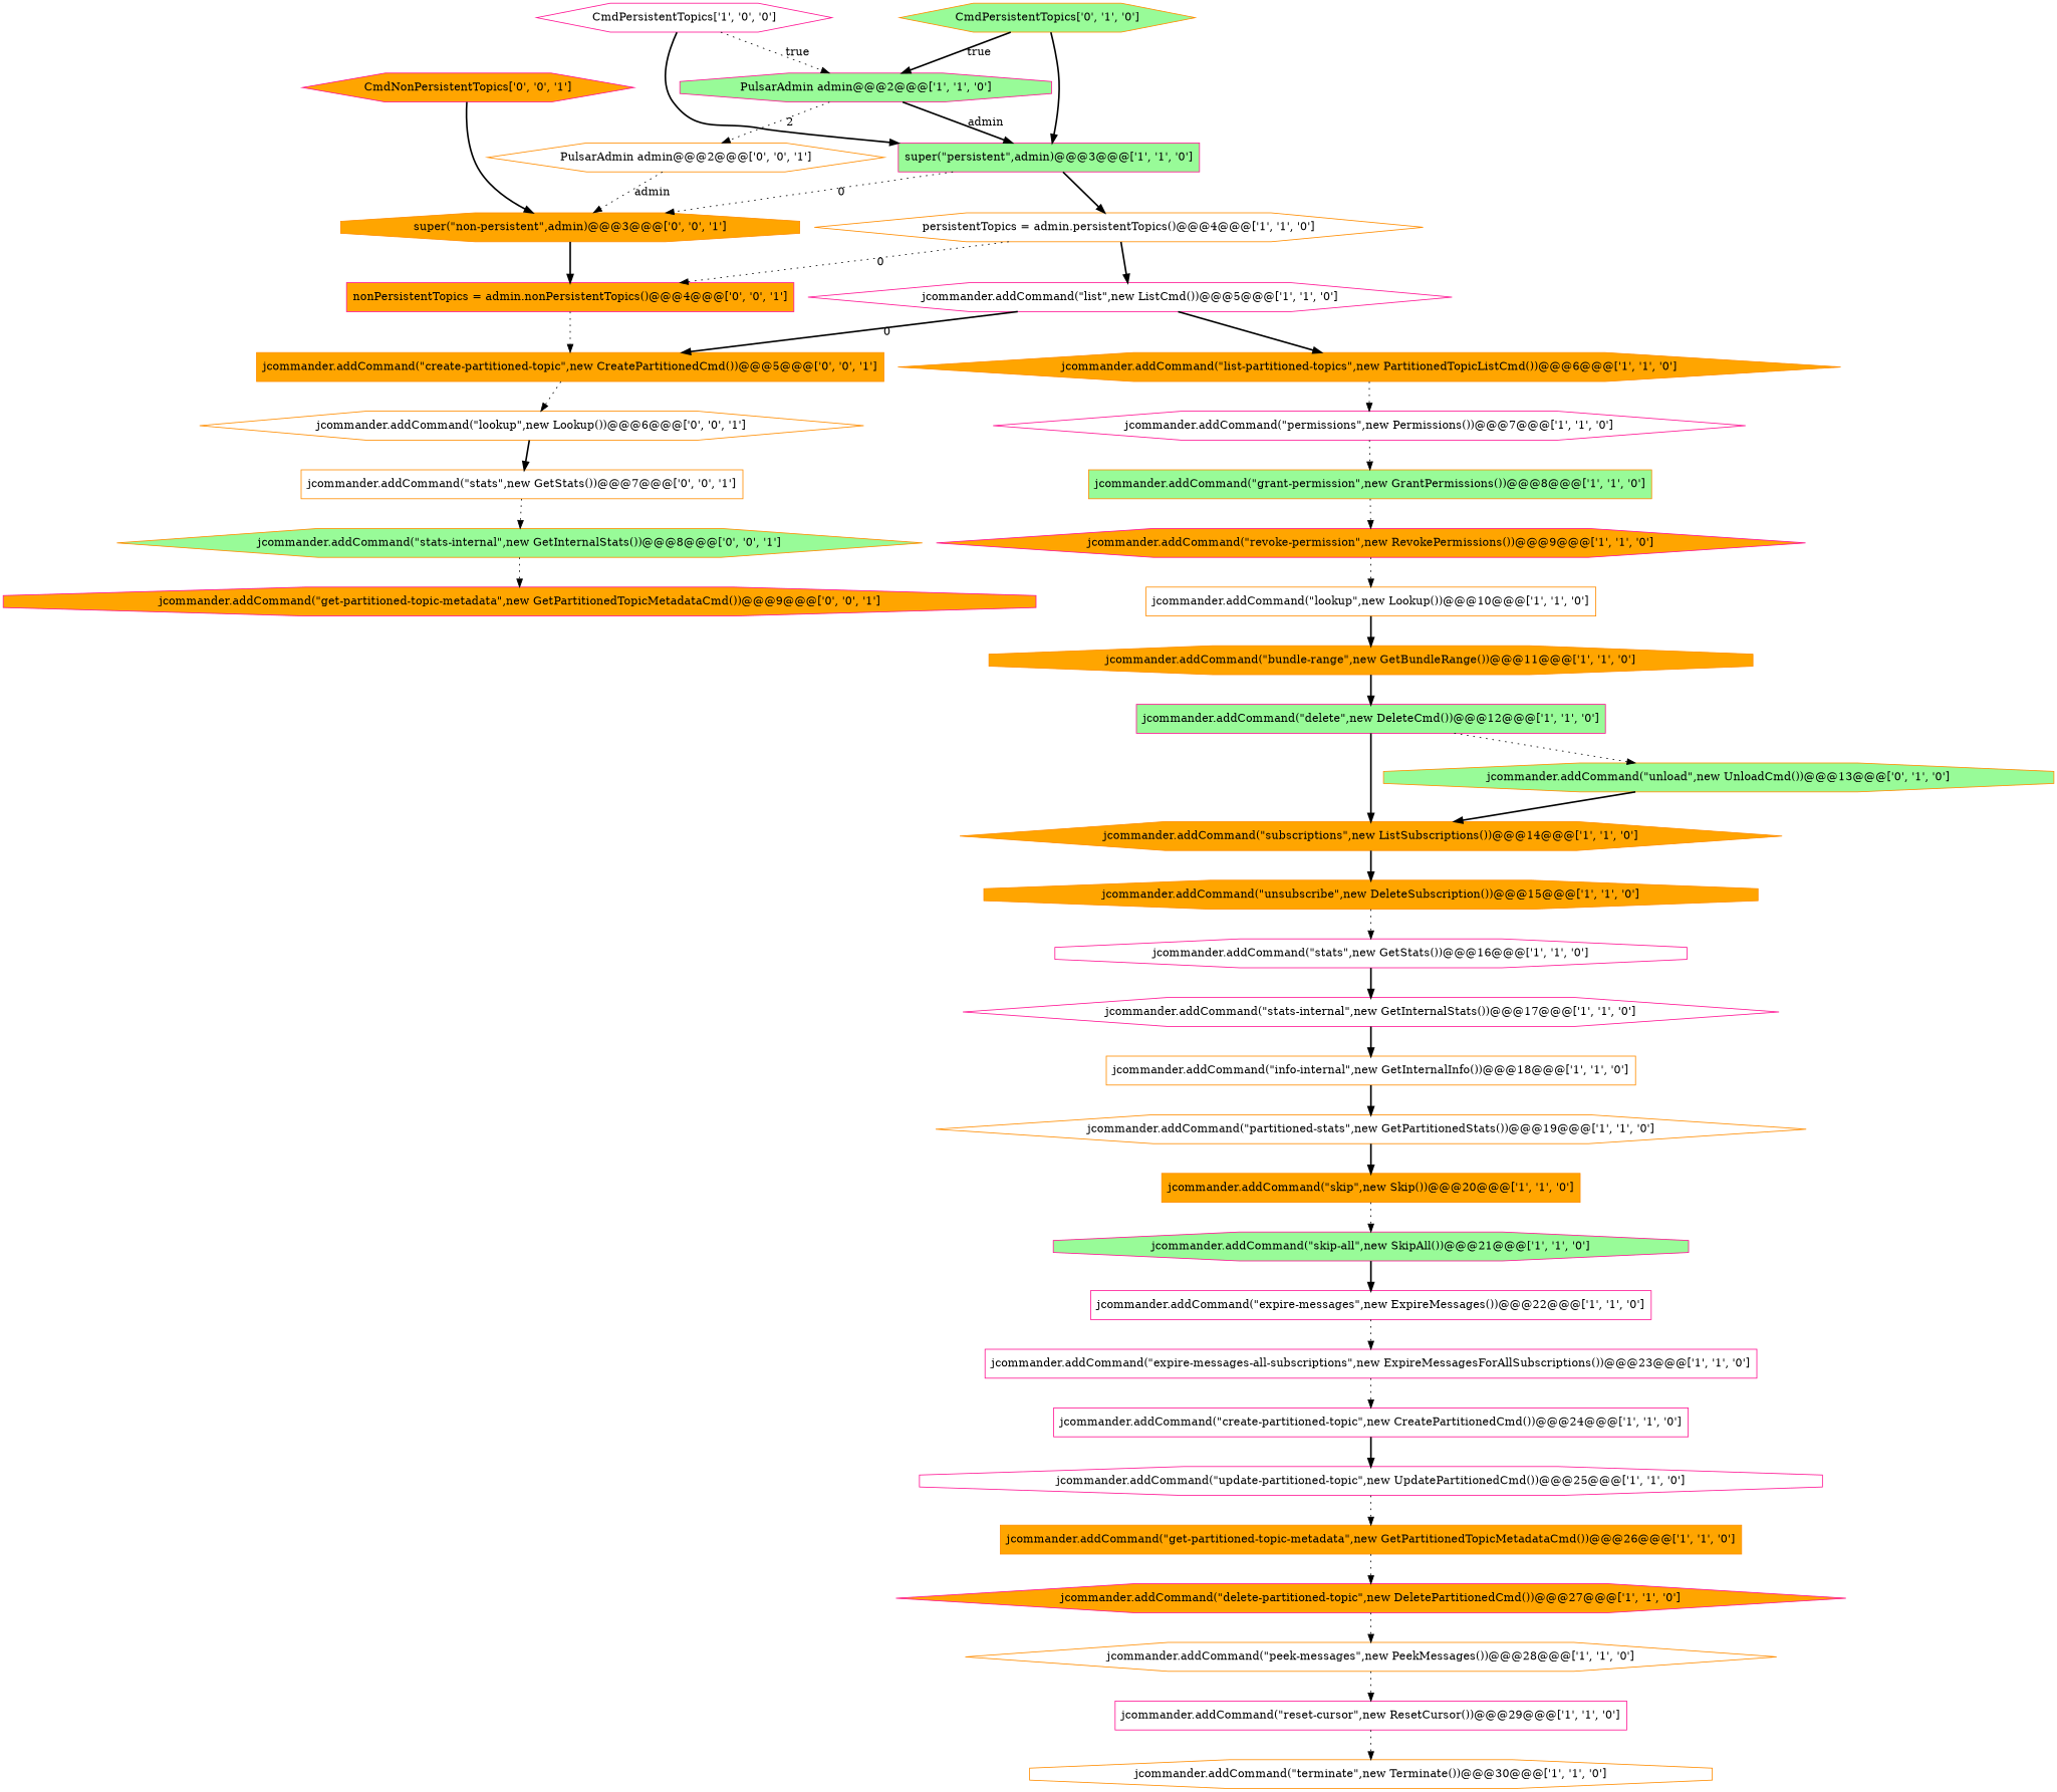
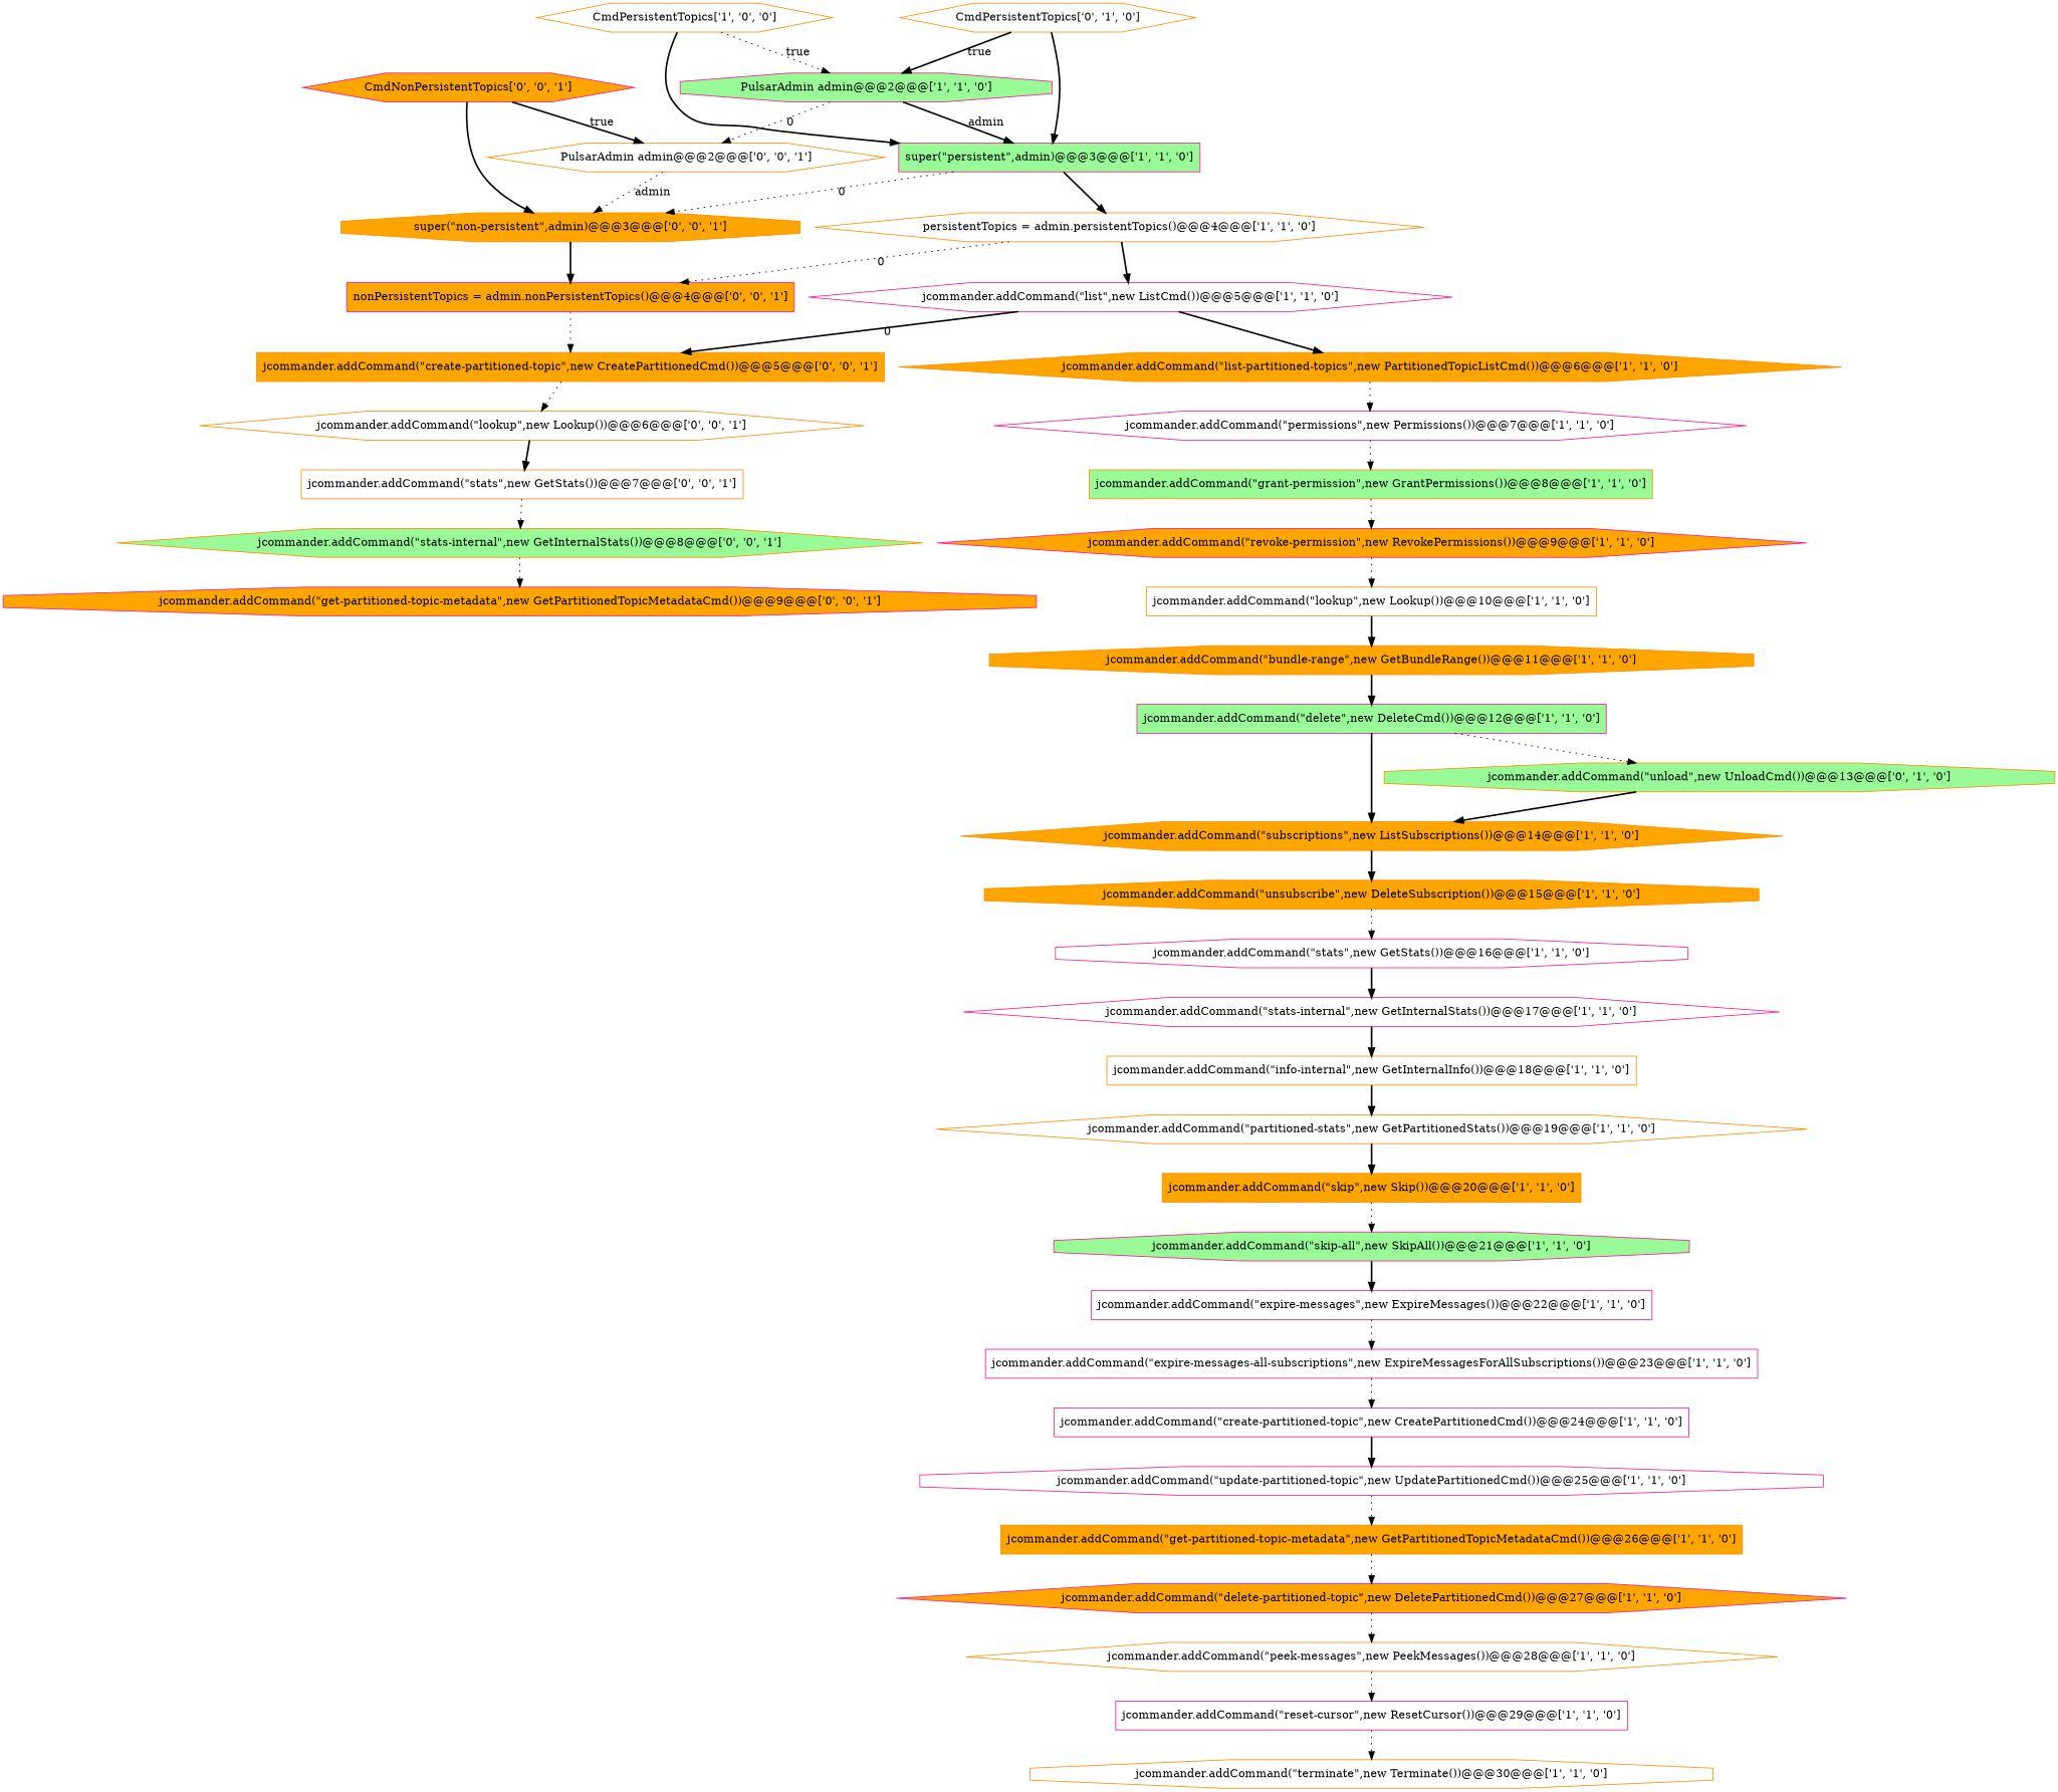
  digraph {
    node [color=darkorange fillcolor=white shape=hexagon style=filled]
    edge [style=dotted]
    n1 [label="PulsarAdmin admin@@@2@@@['0', '0', '1']"]
    n2 [fillcolor=orange label="super(\"non-persistent\",admin)@@@3@@@['0', '0', '1']" shape=octagon]
    n3 [color=deeppink fillcolor=orange label="nonPersistentTopics = admin.nonPersistentTopics()@@@4@@@['0', '0', '1']" shape=box]
    n4 [fillcolor=orange label="jcommander.addCommand(\"create-partitioned-topic\",new CreatePartitionedCmd())@@@5@@@['0', '0', '1']" shape=box]
    n5 [label="jcommander.addCommand(\"lookup\",new Lookup())@@@6@@@['0', '0', '1']"]
    n6 [label="jcommander.addCommand(\"peek-messages\",new PeekMessages())@@@28@@@['1', '1', '0']"]
    n7 [color=deeppink label="jcommander.addCommand(\"reset-cursor\",new ResetCursor())@@@29@@@['1', '1', '0']" shape=box]
    n8 [label="jcommander.addCommand(\"terminate\",new Terminate())@@@30@@@['1', '1', '0']" shape=octagon]
    n9 [color=deeppink label="jcommander.addCommand(\"expire-messages-all-subscriptions\",new ExpireMessagesForAllSubscriptions())@@@23@@@['1', '1', '0']" shape=box]
    n10 [color=deeppink label="jcommander.addCommand(\"create-partitioned-topic\",new CreatePartitionedCmd())@@@24@@@['1', '1', '0']" shape=box]
    n11 [color=deeppink label="jcommander.addCommand(\"update-partitioned-topic\",new UpdatePartitionedCmd())@@@25@@@['1', '1', '0']" shape=octagon]
    n12 [fillcolor=orange label="jcommander.addCommand(\"get-partitioned-topic-metadata\",new GetPartitionedTopicMetadataCmd())@@@26@@@['1', '1', '0']" shape=box]
    n13 [color=deeppink fillcolor=orange label="jcommander.addCommand(\"delete-partitioned-topic\",new DeletePartitionedCmd())@@@27@@@['1', '1', '0']"]
    n14 [color=deeppink fillcolor=orange label="CmdNonPersistentTopics['0', '0', '1']"]
    n15 [color=deeppink fillcolor=palegreen label="PulsarAdmin admin@@@2@@@['1', '1', '0']" shape=octagon]
    n16 [color=deeppink fillcolor=palegreen label="super(\"persistent\",admin)@@@3@@@['1', '1', '0']" shape=box]
    n17 [label="persistentTopics = admin.persistentTopics()@@@4@@@['1', '1', '0']"]
    n18 [color=deeppink label="jcommander.addCommand(\"list\",new ListCmd())@@@5@@@['1', '1', '0']"]
    n19 [fillcolor=orange label="jcommander.addCommand(\"list-partitioned-topics\",new PartitionedTopicListCmd())@@@6@@@['1', '1', '0']"]
    n20 [fillcolor=orange label="jcommander.addCommand(\"bundle-range\",new GetBundleRange())@@@11@@@['1', '1', '0']" shape=octagon]
    n21 [color=deeppink fillcolor=palegreen label="jcommander.addCommand(\"delete\",new DeleteCmd())@@@12@@@['1', '1', '0']" shape=box]
    n22 [fillcolor=palegreen label="jcommander.addCommand(\"unload\",new UnloadCmd())@@@13@@@['0', '1', '0']" shape=octagon]
    n23 [fillcolor=orange label="jcommander.addCommand(\"subscriptions\",new ListSubscriptions())@@@14@@@['1', '1', '0']"]
    n24 [color=deeppink label="jcommander.addCommand(\"stats-internal\",new GetInternalStats())@@@17@@@['1', '1', '0']"]
    n25 [label="jcommander.addCommand(\"info-internal\",new GetInternalInfo())@@@18@@@['1', '1', '0']" shape=box]
    n26 [label="jcommander.addCommand(\"partitioned-stats\",new GetPartitionedStats())@@@19@@@['1', '1', '0']"]
    n27 [color=deeppink label="jcommander.addCommand(\"permissions\",new Permissions())@@@7@@@['1', '1', '0']"]
    n28 [fillcolor=palegreen label="jcommander.addCommand(\"grant-permission\",new GrantPermissions())@@@8@@@['1', '1', '0']" shape=box]
    n29 [color=deeppink fillcolor=orange label="jcommander.addCommand(\"revoke-permission\",new RevokePermissions())@@@9@@@['1', '1', '0']"]
    n30 [label="jcommander.addCommand(\"lookup\",new Lookup())@@@10@@@['1', '1', '0']" shape=box]
    n31 [fillcolor=orange label="jcommander.addCommand(\"skip\",new Skip())@@@20@@@['1', '1', '0']" shape=box]
    n32 [label="jcommander.addCommand(\"stats\",new GetStats())@@@7@@@['0', '0', '1']" shape=box]
    n33 [fillcolor=orange label="jcommander.addCommand(\"unsubscribe\",new DeleteSubscription())@@@15@@@['1', '1', '0']" shape=octagon]
    n34 [color=deeppink label="jcommander.addCommand(\"stats\",new GetStats())@@@16@@@['1', '1', '0']" shape=octagon]
-   n35 [color=deeppink label="CmdPersistentTopics['1', '0', '0']"]
+   n35 [label="CmdPersistentTopics['1', '0', '0']"]
    n36 [fillcolor=palegreen label="jcommander.addCommand(\"stats-internal\",new GetInternalStats())@@@8@@@['0', '0', '1']"]
    n37 [color=deeppink fillcolor=orange label="jcommander.addCommand(\"get-partitioned-topic-metadata\",new GetPartitionedTopicMetadataCmd())@@@9@@@['0', '0', '1']" shape=octagon]
    n38 [color=deeppink fillcolor=palegreen label="jcommander.addCommand(\"skip-all\",new SkipAll())@@@21@@@['1', '1', '0']" shape=octagon]
    n39 [color=deeppink label="jcommander.addCommand(\"expire-messages\",new ExpireMessages())@@@22@@@['1', '1', '0']" shape=box]
-   n40 [fillcolor=palegreen label="CmdPersistentTopics['0', '1', '0']"]
+   n40 [label="CmdPersistentTopics['0', '1', '0']"]
    n1 -> n2 [label=admin]
    n2 -> n3 [style=bold]
    n3 -> n4
    n4 -> n5
    n5 -> n32 [style=bold]
    n6 -> n7
    n7 -> n8
    n9 -> n10
    n10 -> n11 [style=bold]
    n11 -> n12
    n12 -> n13
    n13 -> n6
+   n14 -> n1 [label=true style=bold]
    n14 -> n2 [style=bold]
-   n15 -> n1 [label=2]
+   n15 -> n1 [label=0]
    n15 -> n16 [label=admin style=bold]
    n16 -> n2 [label=0]
    n16 -> n17 [style=bold]
    n17 -> n3 [label=0]
    n17 -> n18 [style=bold]
    n18 -> n4 [label=0 style=bold]
    n18 -> n19 [style=bold]
    n19 -> n27
    n20 -> n21 [style=bold]
    n21 -> n22
    n21 -> n23 [style=bold]
    n22 -> n23 [style=bold]
    n23 -> n33 [style=bold]
    n24 -> n25 [style=bold]
    n25 -> n26 [style=bold]
    n26 -> n31 [style=bold]
    n27 -> n28
    n28 -> n29
    n29 -> n30
    n30 -> n20 [style=bold]
    n31 -> n38
    n32 -> n36
    n33 -> n34
    n34 -> n24 [style=bold]
    n35 -> n15 [label=true]
    n35 -> n16 [style=bold]
    n36 -> n37
    n38 -> n39 [style=bold]
    n39 -> n9
    n40 -> n15 [label=true style=bold]
    n40 -> n16 [style=bold]
  }
